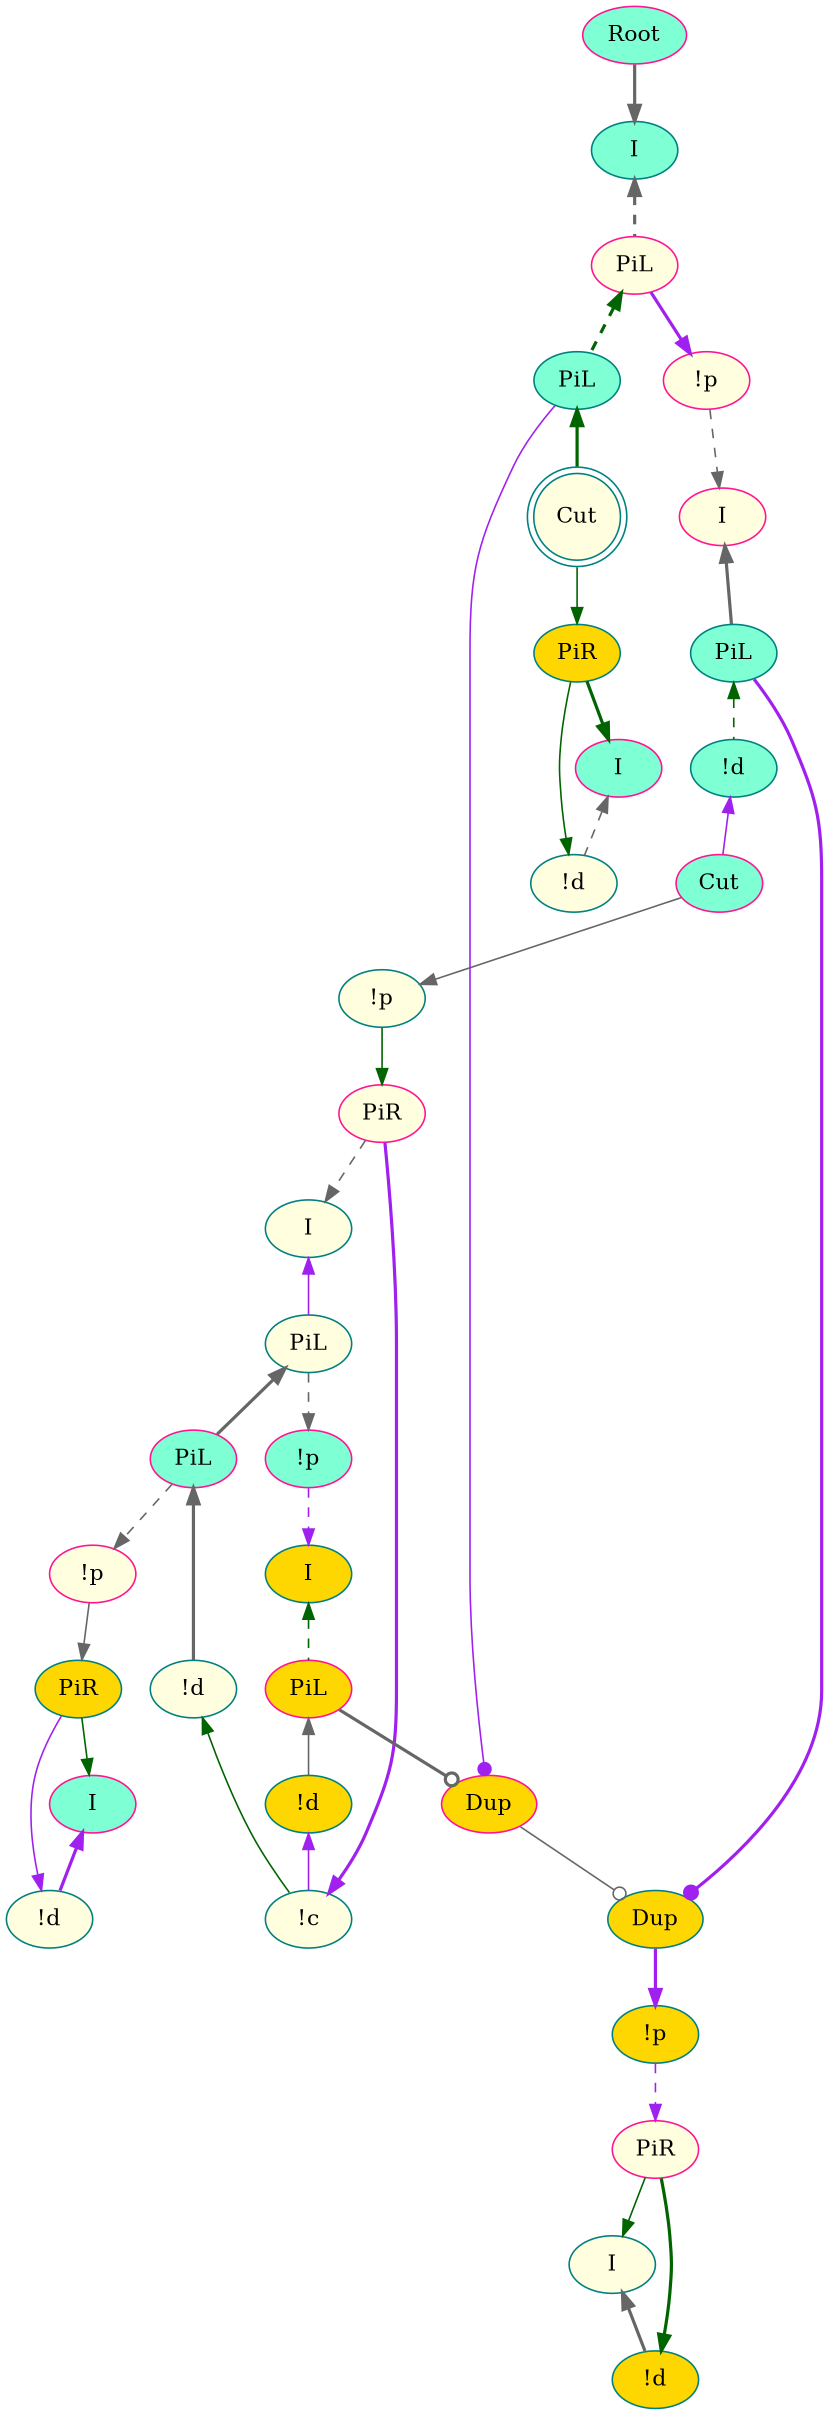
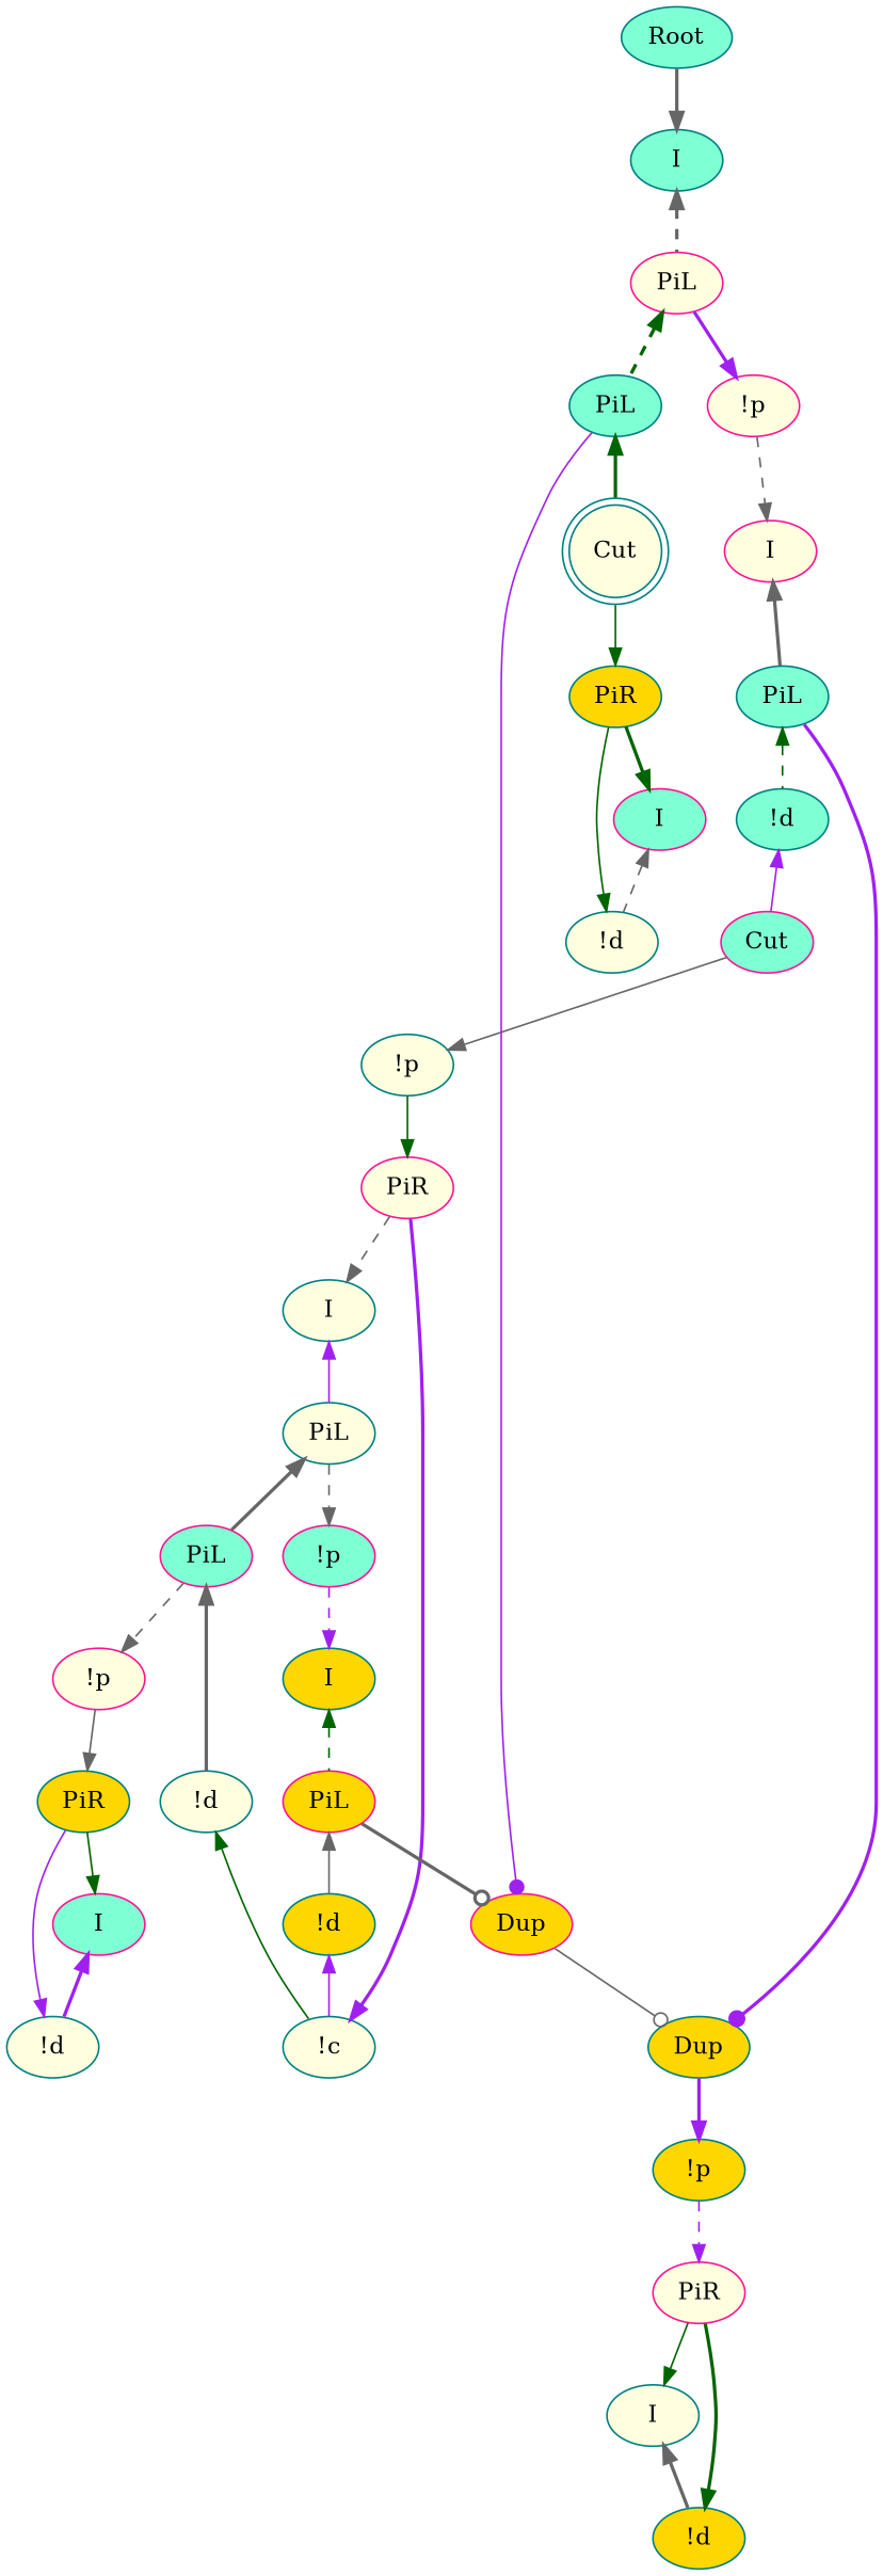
  digraph {
    node [style=filled fillcolor=lightyellow color=teal]
    edge [color=gray40 style=solid]
-   n1 [label=Root fillcolor=aquamarine color=deeppink]
+   n1 [label=Root fillcolor=aquamarine]
    n2 [label=I fillcolor=aquamarine]
    n3 [label=PiL color=deeppink]
    n4 [label="!p"]
    n5 [label=PiR color=deeppink]
    n6 [label=Cut fillcolor=aquamarine color=deeppink]
    n7 [label=I]
    n8 [label="!c"]
    n9 [label="!d"]
    n10 [label=PiL fillcolor=aquamarine color=deeppink]
    n11 [label="!p" color=deeppink]
    n12 [label=PiL]
    n13 [label="!p" fillcolor=aquamarine color=deeppink]
    n14 [label="!p" fillcolor=gold]
    n15 [label=PiR color=deeppink]
    n16 [label=I]
    n17 [label=PiR fillcolor=gold]
    n18 [label=I fillcolor=aquamarine color=deeppink]
    n19 [label="!d" fillcolor=gold]
    n20 [label="!d"]
    n21 [label=PiR fillcolor=gold]
    n22 [label=I fillcolor=aquamarine color=deeppink]
    n23 [label="!d"]
    n24 [label="!p" color=deeppink]
    n25 [label=I color=deeppink]
    n26 [label=I fillcolor=gold]
    n27 [label="!d" fillcolor=aquamarine]
    n28 [label=PiL fillcolor=aquamarine]
    n29 [label=Dup fillcolor=gold]
    n30 [label="!d" fillcolor=gold]
    n31 [label=PiL fillcolor=aquamarine]
    n32 [label=Dup fillcolor=gold color=deeppink]
    n33 [label=Cut shape=doublecircle]
    n34 [label=PiL fillcolor=gold color=deeppink]
    n1 -> n2 [penwidth=2 style=bold]
    n2 -> n3 [dir=back penwidth=2 style=dashed]
    n3 -> n24 [color=purple style=bold]
    n3 -> n31 [color=darkgreen dir=back penwidth=2 style=dashed]
    n4 -> n5 [color=darkgreen]
    n5 -> n7 [style=dashed]
    n6 -> n4
    n7 -> n12 [color=purple dir=back]
    n8 -> n5 [color=purple dir=back style=bold]
    n9 -> n8 [color=darkgreen dir=back]
    n10 -> n9 [dir=back style=bold]
    n10 -> n11 [style=dashed]
    n11 -> n21
    n12 -> n10 [dir=back style=bold]
    n12 -> n13 [style=dashed]
    n13 -> n26 [color=purple style=dashed]
    n14 -> n15 [color=purple style=dashed]
    n15 -> n16 [color=darkgreen]
    n16 -> n19 [dir=back style=bold]
    n17 -> n18 [color=darkgreen style=bold]
    n18 -> n20 [dir=back style=dashed]
    n19 -> n15 [color=darkgreen dir=back style=bold]
    n20 -> n17 [color=darkgreen dir=back]
    n21 -> n22 [color=darkgreen]
    n22 -> n23 [color=purple dir=back style=bold]
    n23 -> n21 [color=purple dir=back]
    n24 -> n25 [style=dashed]
    n25 -> n28 [dir=back style=bold]
    n26 -> n34 [color=darkgreen dir=back style=dashed]
    n27 -> n6 [color=purple dir=back]
    n28 -> n27 [color=darkgreen dir=back style=dashed]
    n28 -> n29 [arrowhead=dot color=purple style=bold]
    n29 -> n14 [color=purple style=bold]
    n30 -> n8 [color=purple dir=back]
    n31 -> n32 [arrowhead=dot color=purple]
    n31 -> n33 [color=darkgreen dir=back penwidth=2 style=bold]
    n32 -> n29 [arrowhead=odot]
    n33 -> n17 [color=darkgreen]
    n34 -> n30 [dir=back]
    n34 -> n32 [arrowhead=odot style=bold]
  }
